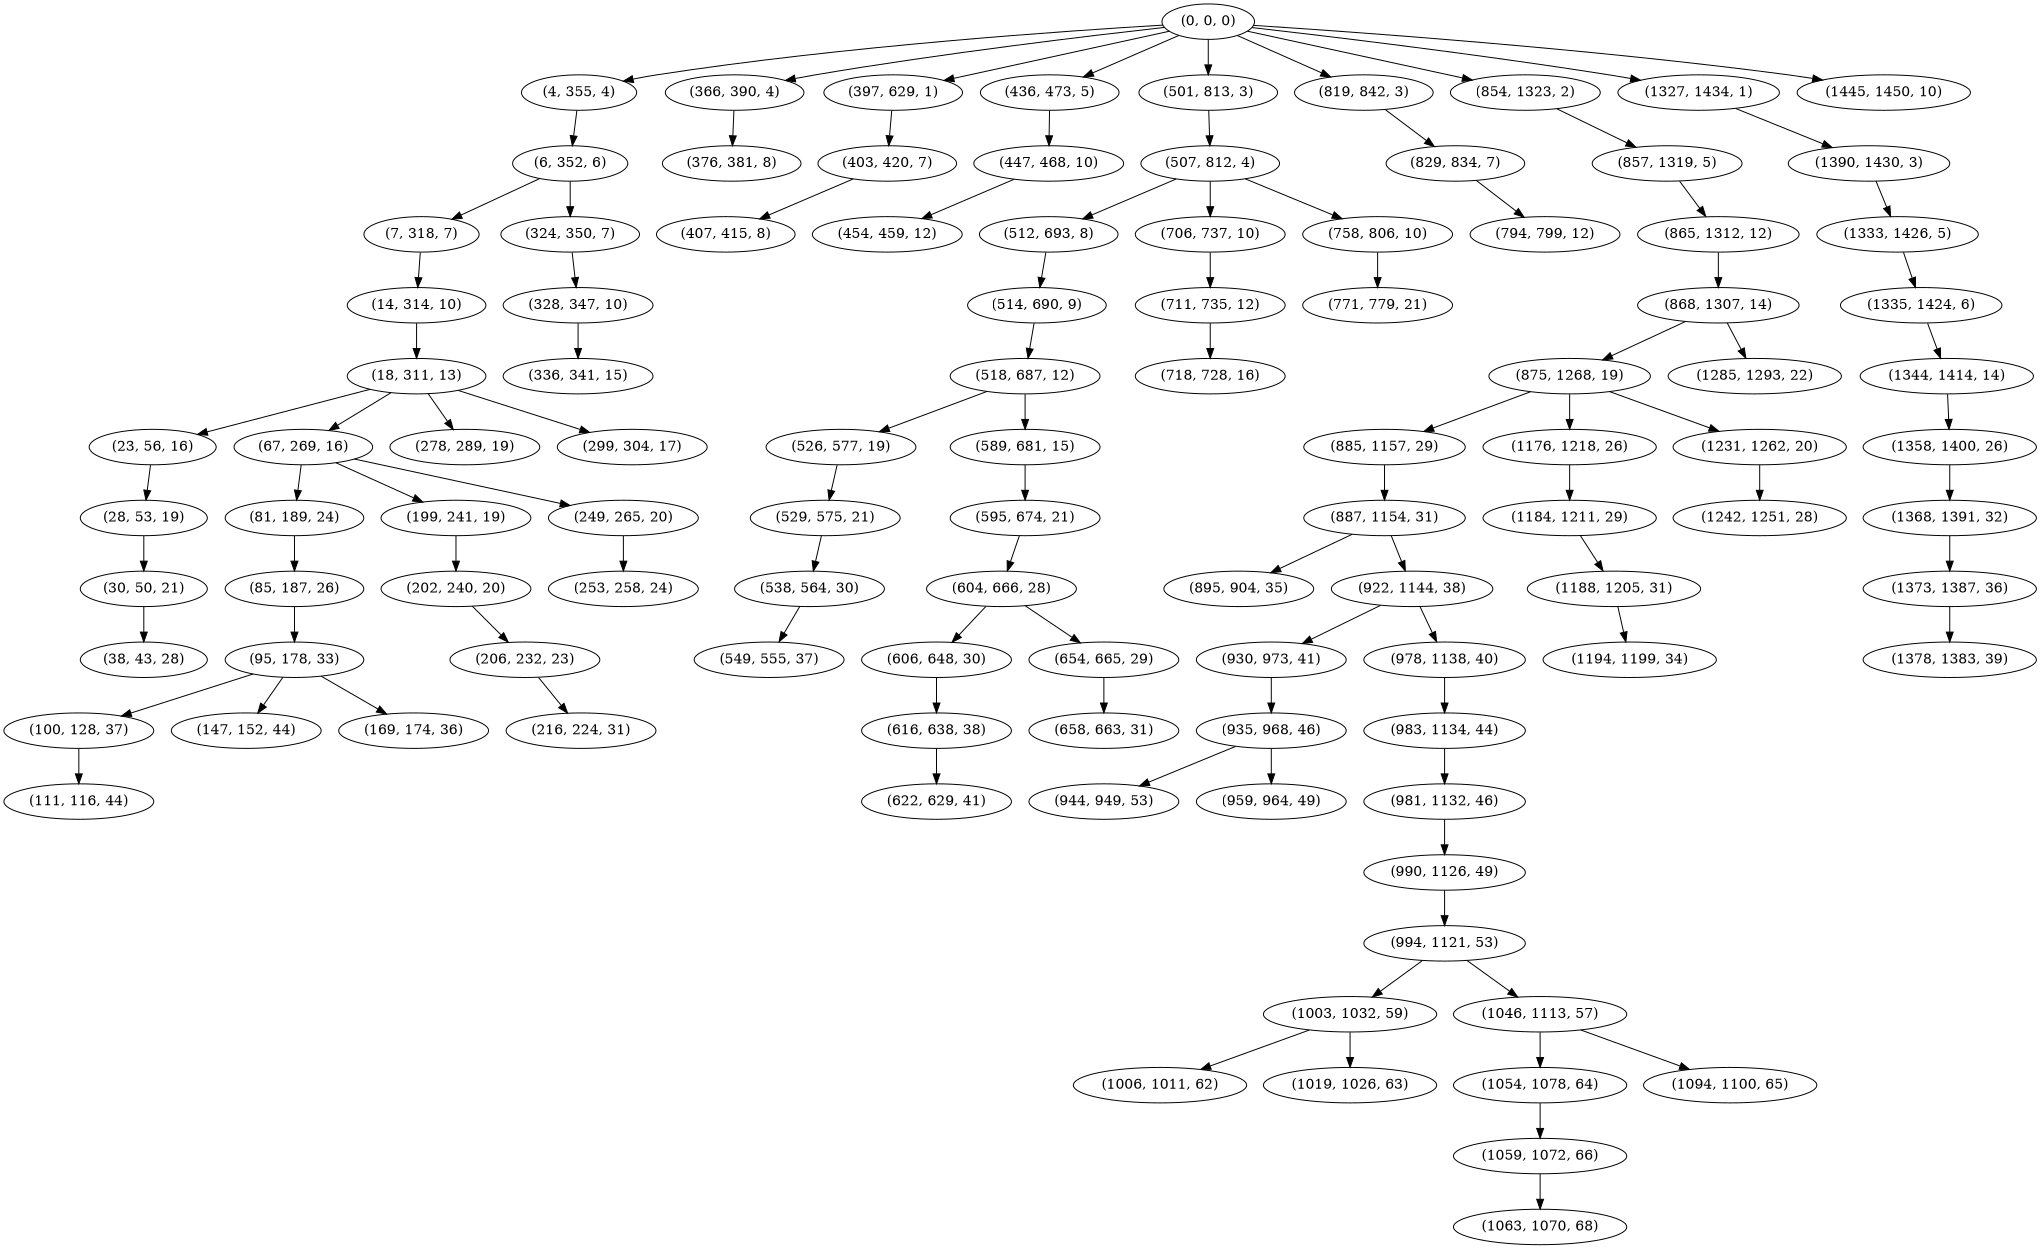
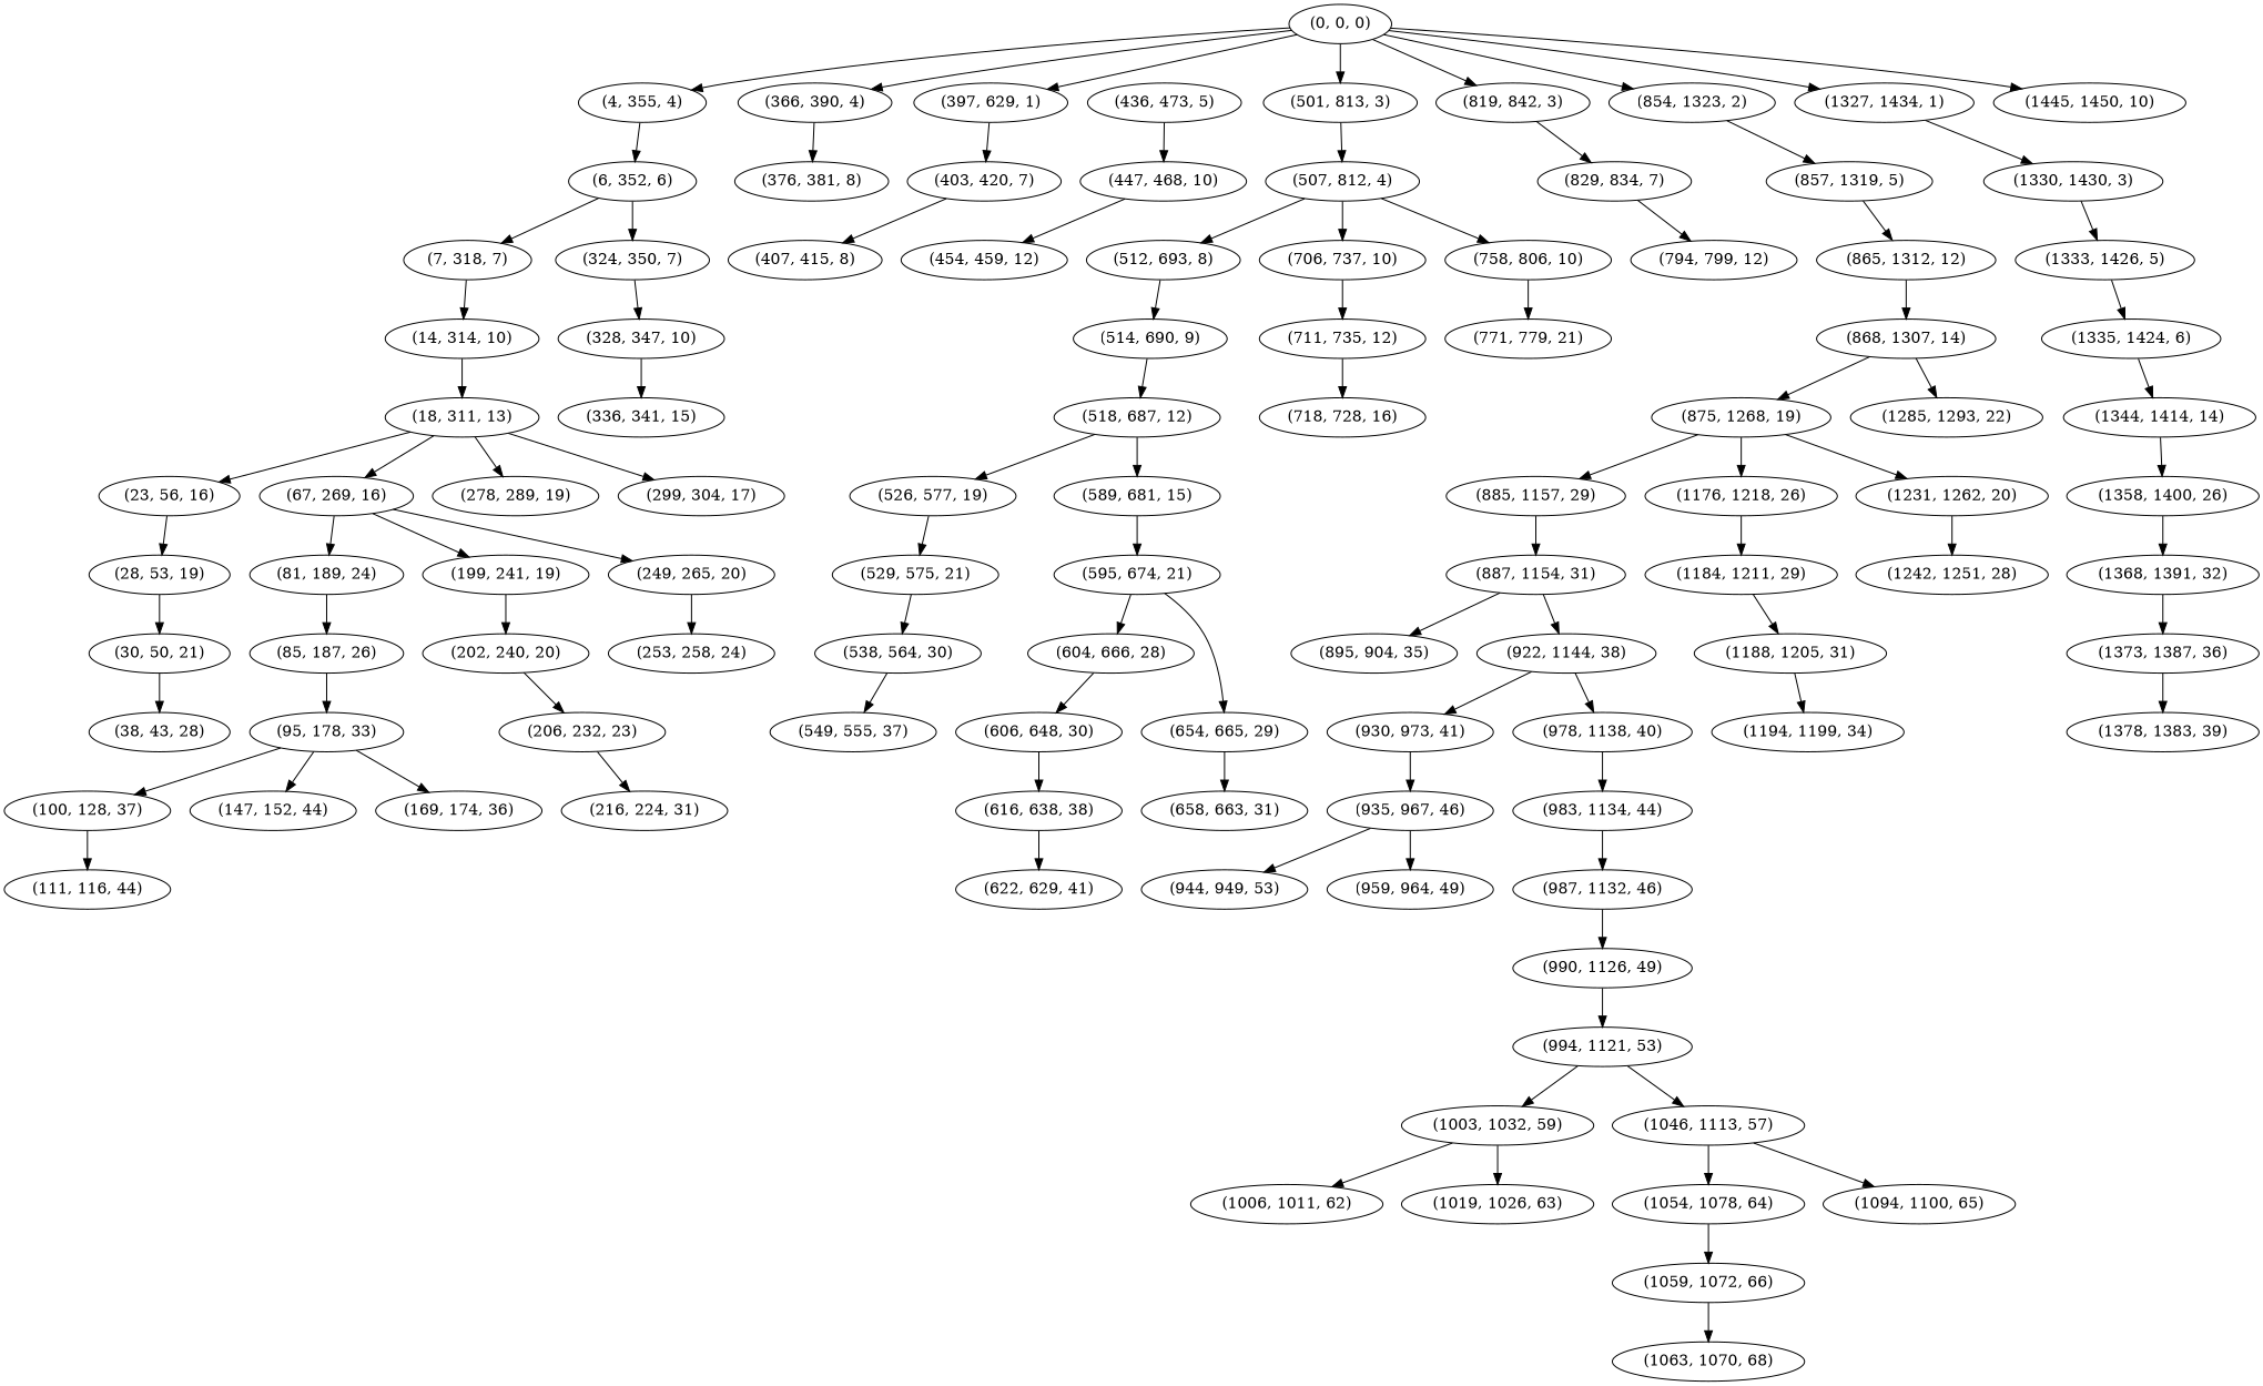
  digraph {
    fontname="DejaVu Serif"
    node [fontname="DejaVu Serif"]
    edge [fontname="DejaVu Serif"]
    "(0, 0, 0)"
    "(4, 355, 4)"
    "(366, 390, 4)"
    n4 [label="(397, 629, 1)"]
    "(436, 473, 5)"
    "(501, 813, 3)"
    "(819, 842, 3)"
    "(854, 1323, 2)"
    "(1327, 1434, 1)"
    "(1445, 1450, 10)"
    "(6, 352, 6)"
    "(376, 381, 8)"
    "(403, 420, 7)"
    "(447, 468, 10)"
    "(507, 812, 4)"
    "(829, 834, 7)"
    "(857, 1319, 5)"
-   "(1330, 1430, 3)" [label="(1390, 1430, 3)"]
+   "(1330, 1430, 3)"
    "(7, 318, 7)"
    "(324, 350, 7)"
    "(14, 314, 10)"
    "(328, 347, 10)"
    "(18, 311, 13)"
    "(23, 56, 16)"
    "(67, 269, 16)"
    "(278, 289, 19)"
    "(299, 304, 17)"
    "(28, 53, 19)"
    "(81, 189, 24)"
    "(199, 241, 19)"
    "(249, 265, 20)"
    "(30, 50, 21)"
    "(38, 43, 28)"
    "(85, 187, 26)"
    "(202, 240, 20)"
    "(253, 258, 24)"
    "(95, 178, 33)"
    "(100, 128, 37)"
    "(147, 152, 44)"
    "(169, 174, 36)"
    "(111, 116, 44)"
    "(206, 232, 23)"
    "(216, 224, 31)"
    "(336, 341, 15)"
    "(407, 415, 8)"
    "(454, 459, 12)"
    "(512, 693, 8)"
    "(706, 737, 10)"
    "(758, 806, 10)"
    "(514, 690, 9)"
    "(711, 735, 12)"
    "(771, 779, 21)"
    "(518, 687, 12)"
    "(526, 577, 19)"
    "(589, 681, 15)"
    "(529, 575, 21)"
    "(595, 674, 21)"
    "(538, 564, 30)"
    "(549, 555, 37)"
    "(604, 666, 28)"
    "(606, 648, 30)"
    "(654, 665, 29)"
    "(616, 638, 38)"
    "(658, 663, 31)"
    "(622, 629, 41)"
    "(718, 728, 16)"
    "(794, 799, 12)"
    "(865, 1312, 12)"
    "(868, 1307, 14)"
    "(875, 1268, 19)"
    "(1285, 1293, 22)"
    "(885, 1157, 29)"
    "(1176, 1218, 26)"
    "(1231, 1262, 20)"
    "(887, 1154, 31)"
    "(1184, 1211, 29)"
    "(1242, 1251, 28)"
    "(895, 904, 35)"
    "(922, 1144, 38)"
    "(930, 973, 41)"
    "(978, 1138, 40)"
-   "(935, 967, 46)" [label="(935, 968, 46)"]
+   "(935, 967, 46)"
    "(983, 1134, 44)"
    "(944, 949, 53)"
    "(959, 964, 49)"
-   "(987, 1132, 46)" [label="(981, 1132, 46)"]
+   "(987, 1132, 46)"
    "(990, 1126, 49)"
    "(994, 1121, 53)"
    "(1003, 1032, 59)"
    "(1046, 1113, 57)"
    "(1006, 1011, 62)"
    "(1019, 1026, 63)"
    "(1054, 1078, 64)"
    "(1094, 1100, 65)"
    "(1059, 1072, 66)"
    "(1063, 1070, 68)"
    "(1188, 1205, 31)"
    "(1194, 1199, 34)"
    "(1333, 1426, 5)"
    "(1335, 1424, 6)"
    "(1344, 1414, 14)"
    "(1358, 1400, 26)"
    "(1368, 1391, 32)"
    "(1373, 1387, 36)"
    "(1378, 1383, 39)"
    "(0, 0, 0)" -> "(4, 355, 4)"
    "(0, 0, 0)" -> "(366, 390, 4)"
    "(0, 0, 0)" -> n4
-   "(0, 0, 0)" -> "(436, 473, 5)"
    "(0, 0, 0)" -> "(501, 813, 3)"
    "(0, 0, 0)" -> "(819, 842, 3)"
    "(0, 0, 0)" -> "(854, 1323, 2)"
    "(0, 0, 0)" -> "(1327, 1434, 1)"
    "(0, 0, 0)" -> "(1445, 1450, 10)"
    "(4, 355, 4)" -> "(6, 352, 6)"
    "(366, 390, 4)" -> "(376, 381, 8)"
    n4 -> "(403, 420, 7)"
    "(436, 473, 5)" -> "(447, 468, 10)"
    "(501, 813, 3)" -> "(507, 812, 4)"
    "(819, 842, 3)" -> "(829, 834, 7)"
    "(854, 1323, 2)" -> "(857, 1319, 5)"
    "(1327, 1434, 1)" -> "(1330, 1430, 3)"
    "(6, 352, 6)" -> "(7, 318, 7)"
    "(6, 352, 6)" -> "(324, 350, 7)"
    "(403, 420, 7)" -> "(407, 415, 8)"
    "(447, 468, 10)" -> "(454, 459, 12)"
    "(507, 812, 4)" -> "(512, 693, 8)"
    "(507, 812, 4)" -> "(706, 737, 10)"
    "(507, 812, 4)" -> "(758, 806, 10)"
    "(829, 834, 7)" -> "(794, 799, 12)"
    "(857, 1319, 5)" -> "(865, 1312, 12)"
    "(1330, 1430, 3)" -> "(1333, 1426, 5)"
    "(7, 318, 7)" -> "(14, 314, 10)"
    "(324, 350, 7)" -> "(328, 347, 10)"
    "(14, 314, 10)" -> "(18, 311, 13)"
    "(328, 347, 10)" -> "(336, 341, 15)"
    "(18, 311, 13)" -> "(23, 56, 16)"
    "(18, 311, 13)" -> "(67, 269, 16)"
    "(18, 311, 13)" -> "(278, 289, 19)"
    "(18, 311, 13)" -> "(299, 304, 17)"
    "(23, 56, 16)" -> "(28, 53, 19)"
    "(67, 269, 16)" -> "(81, 189, 24)"
    "(67, 269, 16)" -> "(199, 241, 19)"
    "(67, 269, 16)" -> "(249, 265, 20)"
    "(28, 53, 19)" -> "(30, 50, 21)"
    "(81, 189, 24)" -> "(85, 187, 26)"
    "(199, 241, 19)" -> "(202, 240, 20)"
    "(249, 265, 20)" -> "(253, 258, 24)"
    "(30, 50, 21)" -> "(38, 43, 28)"
    "(85, 187, 26)" -> "(95, 178, 33)"
    "(202, 240, 20)" -> "(206, 232, 23)"
    "(95, 178, 33)" -> "(100, 128, 37)"
    "(95, 178, 33)" -> "(147, 152, 44)"
    "(95, 178, 33)" -> "(169, 174, 36)"
    "(100, 128, 37)" -> "(111, 116, 44)"
    "(206, 232, 23)" -> "(216, 224, 31)"
    "(512, 693, 8)" -> "(514, 690, 9)"
    "(706, 737, 10)" -> "(711, 735, 12)"
    "(758, 806, 10)" -> "(771, 779, 21)"
    "(514, 690, 9)" -> "(518, 687, 12)"
    "(711, 735, 12)" -> "(718, 728, 16)"
    "(518, 687, 12)" -> "(526, 577, 19)"
    "(518, 687, 12)" -> "(589, 681, 15)"
    "(526, 577, 19)" -> "(529, 575, 21)"
    "(589, 681, 15)" -> "(595, 674, 21)"
    "(529, 575, 21)" -> "(538, 564, 30)"
    "(595, 674, 21)" -> "(604, 666, 28)"
    "(538, 564, 30)" -> "(549, 555, 37)"
    "(604, 666, 28)" -> "(606, 648, 30)"
-   "(604, 666, 28)" -> "(654, 665, 29)"
+   "(595, 674, 21)" -> "(654, 665, 29)"
    "(606, 648, 30)" -> "(616, 638, 38)"
    "(654, 665, 29)" -> "(658, 663, 31)"
    "(616, 638, 38)" -> "(622, 629, 41)"
    "(865, 1312, 12)" -> "(868, 1307, 14)"
    "(868, 1307, 14)" -> "(875, 1268, 19)"
    "(868, 1307, 14)" -> "(1285, 1293, 22)"
    "(875, 1268, 19)" -> "(885, 1157, 29)"
    "(875, 1268, 19)" -> "(1176, 1218, 26)"
    "(875, 1268, 19)" -> "(1231, 1262, 20)"
    "(885, 1157, 29)" -> "(887, 1154, 31)"
    "(1176, 1218, 26)" -> "(1184, 1211, 29)"
    "(1231, 1262, 20)" -> "(1242, 1251, 28)"
    "(887, 1154, 31)" -> "(895, 904, 35)"
    "(887, 1154, 31)" -> "(922, 1144, 38)"
    "(1184, 1211, 29)" -> "(1188, 1205, 31)"
    "(922, 1144, 38)" -> "(930, 973, 41)"
    "(922, 1144, 38)" -> "(978, 1138, 40)"
    "(930, 973, 41)" -> "(935, 967, 46)"
    "(978, 1138, 40)" -> "(983, 1134, 44)"
    "(935, 967, 46)" -> "(944, 949, 53)"
    "(935, 967, 46)" -> "(959, 964, 49)"
    "(983, 1134, 44)" -> "(987, 1132, 46)"
    "(987, 1132, 46)" -> "(990, 1126, 49)"
    "(990, 1126, 49)" -> "(994, 1121, 53)"
    "(994, 1121, 53)" -> "(1003, 1032, 59)"
    "(994, 1121, 53)" -> "(1046, 1113, 57)"
    "(1003, 1032, 59)" -> "(1006, 1011, 62)"
    "(1003, 1032, 59)" -> "(1019, 1026, 63)"
    "(1046, 1113, 57)" -> "(1054, 1078, 64)"
    "(1046, 1113, 57)" -> "(1094, 1100, 65)"
    "(1054, 1078, 64)" -> "(1059, 1072, 66)"
    "(1059, 1072, 66)" -> "(1063, 1070, 68)"
    "(1188, 1205, 31)" -> "(1194, 1199, 34)"
    "(1333, 1426, 5)" -> "(1335, 1424, 6)"
    "(1335, 1424, 6)" -> "(1344, 1414, 14)"
    "(1344, 1414, 14)" -> "(1358, 1400, 26)"
    "(1358, 1400, 26)" -> "(1368, 1391, 32)"
    "(1368, 1391, 32)" -> "(1373, 1387, 36)"
    "(1373, 1387, 36)" -> "(1378, 1383, 39)"
  }
